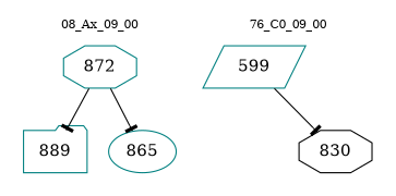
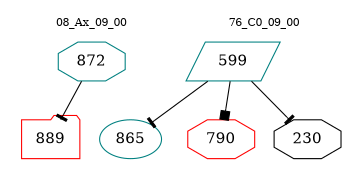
  digraph {
    node [color=teal shape=octagon]
    edge [arrowhead=tee color=black]
    n1 [label=872]
    n2 [label=865 shape=ellipse]
-   n3 [label=889 shape=folder]
+   n3 [color=red label=889 shape=folder]
    n4 [label=599 shape=parallelogram]
-   n6 [color=black label=830]
+   n5 [color=red label=790]
+   n6 [color=black label=230]
    subgraph cluster_1 {
      color=white
      fontsize=10
      label="08_Ax_09_00"
      n1
      n2
      n3
    }
    subgraph cluster_2 {
      color=white
      fontsize=10
      label="76_C0_09_00"
      n4
+     n5
      n6
    }
-   n1 -> n2
+   n4 -> n2
    n1 -> n3
+   n4 -> n5 [arrowhead=box]
    n4 -> n6
  }
